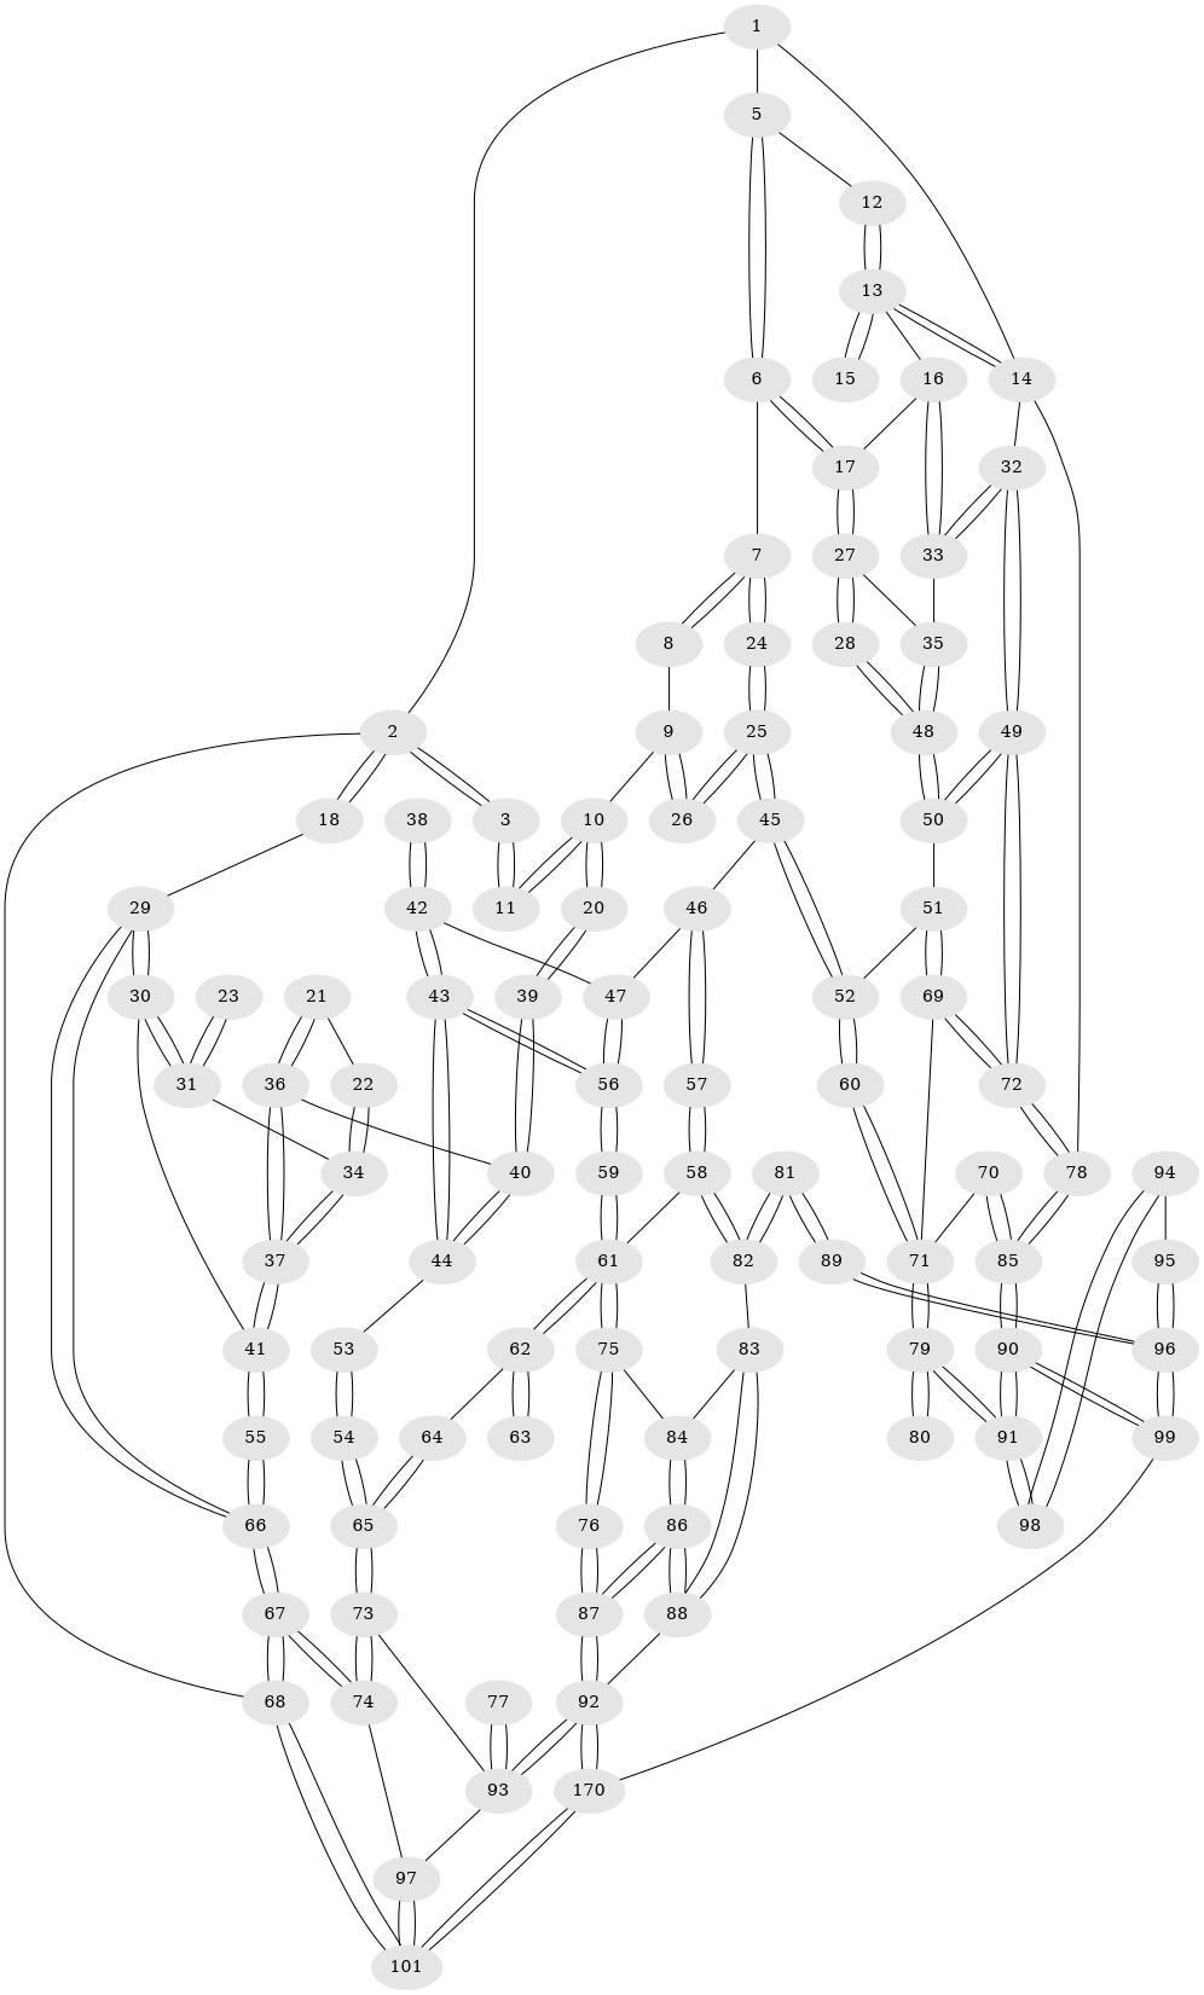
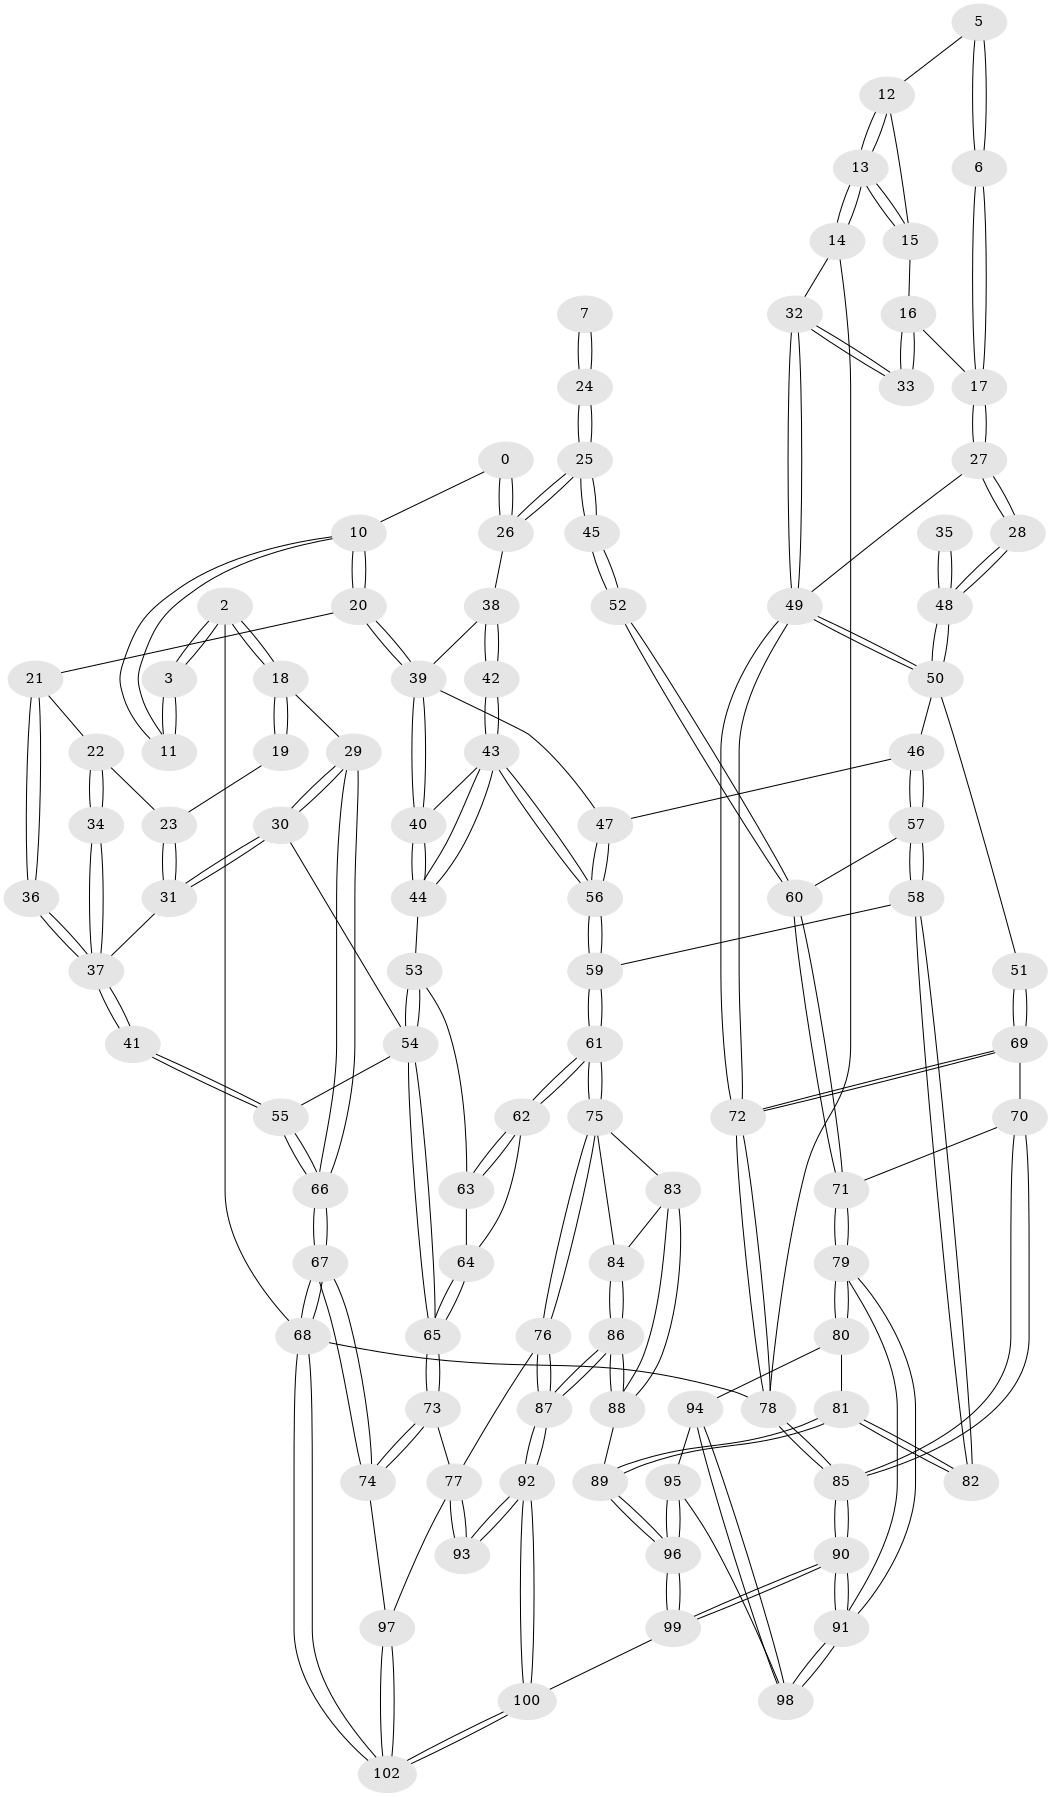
  graph {
    node [color=gray90 style=filled]
-   1
    2
    5
    14
    3
    18
    68
    6
    12
    32
    78
    11
+   19
    29
-   101
-   8
-   9
+   101 [label=102]
+   9 [label=0]
    7
    17
    13
    15
    24
    27
    25
    10
    26
    20
    38
    21
    39
    16
    33
    49
    85
    35
    28
    23
    30
    66
    31
    22
    36
    40
    34
    37
    45
    48
    46
    52
    42
    50
    41
    67
    55
    72
    44
    43
    47
    53
    56
    59
    54
    63
    57
    60
    58
    51
    69
    70
    71
    65
    64
    73
    61
    82
    83
    62
    75
    79
    76
    84
    74
    77
    97
    90
    80
    91
    93
    87
    86
    92
    81
    94
    98
    89
    95
    96
    88
    99
-   100 [label=170]
-   1 -- 2
-   1 -- 5
-   1 -- 14
+   100
    2 -- 3
    2 -- 3
    2 -- 18
    2 -- 18
    2 -- 68
    5 -- 6
    5 -- 6
    5 -- 12
    14 -- 32
    14 -- 78
    3 -- 11
    3 -- 11
+   18 -- 19
+   18 -- 19
    18 -- 29
+   68 -- 78
    68 -- 101
    68 -- 101
-   6 -- 7
    6 -- 17
    6 -- 17
    12 -- 13
    12 -- 13
+   12 -- 15
    32 -- 33
    32 -- 33
    32 -- 49
    32 -- 49
    78 -- 85
    78 -- 85
+   19 -- 23
    29 -- 30
    29 -- 30
    29 -- 66
    29 -- 66
-   8 -- 9
    9 -- 10
    9 -- 26
    9 -- 26
-   7 -- 8
-   7 -- 8
    7 -- 24
    7 -- 24
    17 -- 27
    17 -- 27
    13 -- 14
    13 -- 14
    13 -- 15
    13 -- 15
-   13 -- 16
+   15 -- 16
    24 -- 25
    24 -- 25
-   27 -- 35
+   27 -- 49
    27 -- 28
    27 -- 28
    25 -- 26
    25 -- 26
    25 -- 45
    25 -- 45
    10 -- 11
    10 -- 11
    10 -- 20
    10 -- 20
+   26 -- 38
+   20 -- 21
    20 -- 39
    20 -- 39
+   38 -- 39
    38 -- 42
    38 -- 42
    21 -- 22
    21 -- 36
    21 -- 36
    39 -- 40
    39 -- 40
    16 -- 17
    16 -- 33
    16 -- 33
-   33 -- 35
    49 -- 50
    49 -- 50
    49 -- 72
    49 -- 72
    85 -- 90
    85 -- 90
    35 -- 48
    35 -- 48
    28 -- 48
    28 -- 48
    23 -- 31
    23 -- 31
    30 -- 31
    30 -- 31
-   30 -- 41
+   30 -- 54
    66 -- 67
    66 -- 67
-   31 -- 34
+   31 -- 37
+   22 -- 23
    22 -- 34
    22 -- 34
-   36 -- 40
+   43 -- 40
    36 -- 37
    36 -- 37
    40 -- 44
    40 -- 44
    34 -- 37
    34 -- 37
    37 -- 41
    37 -- 41
-   45 -- 46
+   50 -- 46
    45 -- 52
    45 -- 52
    48 -- 50
    48 -- 50
    46 -- 47
    46 -- 57
    46 -- 57
    52 -- 60
    52 -- 60
    42 -- 43
    42 -- 43
-   42 -- 47
+   39 -- 47
    50 -- 51
    41 -- 55
    41 -- 55
    67 -- 68
    67 -- 68
    67 -- 74
    67 -- 74
    55 -- 66
    55 -- 66
    72 -- 78
    72 -- 78
    44 -- 53
    43 -- 44
    43 -- 44
    43 -- 56
    43 -- 56
    47 -- 56
    47 -- 56
    53 -- 54
    53 -- 54
+   53 -- 63
    56 -- 59
    56 -- 59
    59 -- 61
    59 -- 61
+   54 -- 55
    54 -- 65
    54 -- 65
+   63 -- 64
+   57 -- 60
    57 -- 58
    57 -- 58
    60 -- 71
    60 -- 71
-   58 -- 61
+   58 -- 59
    58 -- 82
    58 -- 82
-   51 -- 52
    51 -- 69
    51 -- 69
    69 -- 72
    69 -- 72
-   69 -- 71
+   69 -- 70
    70 -- 85
    70 -- 85
    70 -- 71
    71 -- 79
    71 -- 79
    65 -- 73
    65 -- 73
    64 -- 65
    64 -- 65
    73 -- 74
    73 -- 74
-   73 -- 93
+   73 -- 77
    61 -- 62
    61 -- 62
    61 -- 75
    61 -- 75
-   82 -- 83
+   75 -- 83
    83 -- 84
    83 -- 88
    83 -- 88
    62 -- 63
    62 -- 63
    62 -- 64
    75 -- 76
    75 -- 76
    75 -- 84
    79 -- 80
    79 -- 80
    79 -- 91
    79 -- 91
+   76 -- 77
    76 -- 87
    76 -- 87
    84 -- 86
    84 -- 86
    74 -- 97
    77 -- 93
    77 -- 93
    97 -- 101
    97 -- 101
    90 -- 91
    90 -- 91
    90 -- 99
    90 -- 99
+   80 -- 81
+   80 -- 94
    91 -- 98
    91 -- 98
-   93 -- 97
+   77 -- 97
    87 -- 92
    87 -- 92
    86 -- 87
    86 -- 87
    86 -- 88
    86 -- 88
    92 -- 93
    92 -- 93
    92 -- 100
    92 -- 100
    81 -- 82
    81 -- 82
    81 -- 89
    81 -- 89
    94 -- 98
    94 -- 98
    94 -- 95
    89 -- 96
    89 -- 96
+   95 -- 98
    95 -- 96
    95 -- 96
    96 -- 99
    96 -- 99
-   88 -- 92
+   88 -- 89
    99 -- 100
    100 -- 101
    100 -- 101
  }
